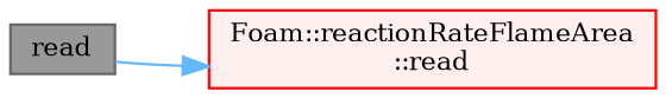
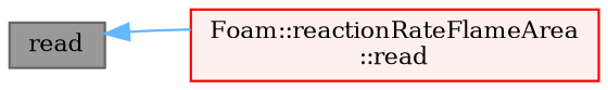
  digraph {
    rankdir=LR
    fontname="DejaVu Serif"
    node [fontname="DejaVu Serif" fontsize=10 shape=box style=filled]
    n1 [color=gray40 fillcolor=grey60 fontcolor=black height=0.2 label=read width=0.4]
    n2 [color=red fillcolor="#FFF0F0" height=0.2 label="Foam::reactionRateFlameArea\l::read" width=0.4]
-   n1 -> n2 [color=steelblue1 fontname="DejaVu Serif" fontsize=10 labelfontname=Helvetica labelfontsize=10 style=solid]
+   n2 -> n1 [color=steelblue1 fontname="DejaVu Serif" fontsize=10 labelfontname=Helvetica labelfontsize=10 style=solid]
  }
